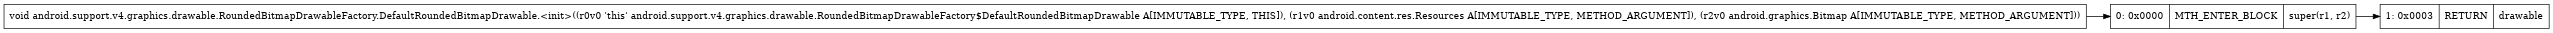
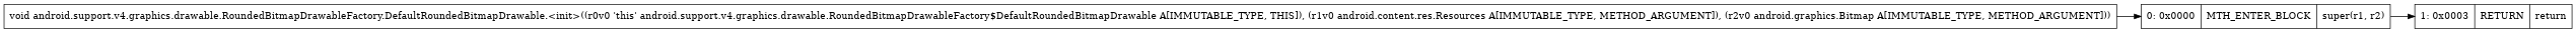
  digraph {
    rankdir=LR
    node [shape=record]
    n1 [label="{0\:\ 0x0000|MTH_ENTER_BLOCK\l|super(r1, r2)\l}"]
-   n2 [label="{1\:\ 0x0003|RETURN\l|drawable\l}"]
+   n2 [label="{1\:\ 0x0003|RETURN\l|return\l}"]
    n3 [label="{void android.support.v4.graphics.drawable.RoundedBitmapDrawableFactory.DefaultRoundedBitmapDrawable.\<init\>((r0v0 'this' android.support.v4.graphics.drawable.RoundedBitmapDrawableFactory$DefaultRoundedBitmapDrawable A[IMMUTABLE_TYPE, THIS]), (r1v0 android.content.res.Resources A[IMMUTABLE_TYPE, METHOD_ARGUMENT]), (r2v0 android.graphics.Bitmap A[IMMUTABLE_TYPE, METHOD_ARGUMENT])) }"]
    n1 -> n2
    n3 -> n1
  }
